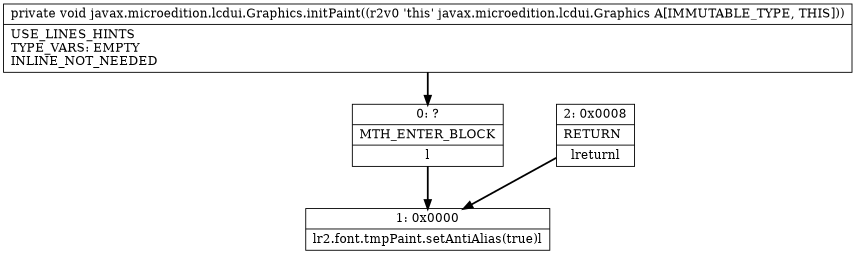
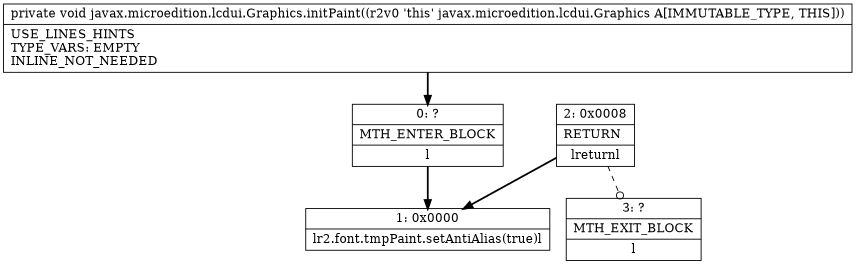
  digraph {
    node [shape=record]
    edge [arrowhead=normal style=bold]
    n1 [label="{0\:\ ?|MTH_ENTER_BLOCK\l|l}"]
    n2 [label="{1\:\ 0x0000|lr2.font.tmpPaint.setAntiAlias(true)l}"]
    n3 [label="{2\:\ 0x0008|RETURN\l|lreturnl}"]
+   n4 [label="{3\:\ ?|MTH_EXIT_BLOCK\l|l}"]
    n5 [label="{private void javax.microedition.lcdui.Graphics.initPaint((r2v0 'this' javax.microedition.lcdui.Graphics A[IMMUTABLE_TYPE, THIS]))  | USE_LINES_HINTS\lTYPE_VARS: EMPTY\lINLINE_NOT_NEEDED\l}"]
    n1 -> n2
    n3 -> n2
+   n3 -> n4 [arrowhead=odot style=dashed]
    n5 -> n1
  }
